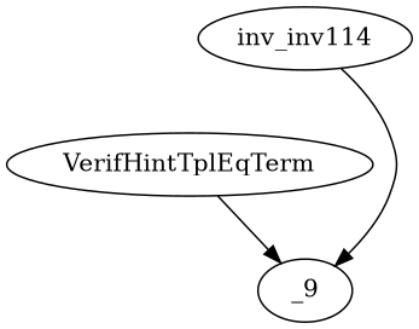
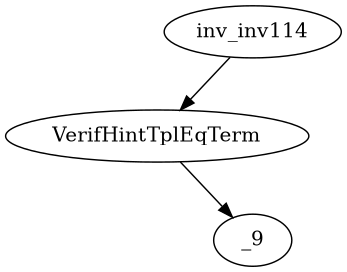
  digraph {
    n1 [label=inv_inv114]
    n2 [label=VerifHintTplEqTerm]
    n3 [label=_9]
-   n1 -> n3
+   n1 -> n2
    n2 -> n3
  }
